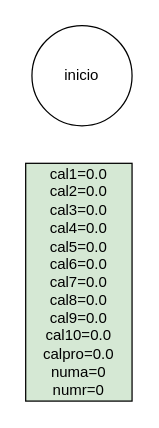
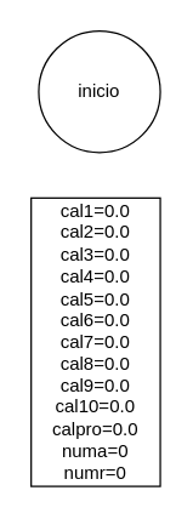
  <mxCell id="0" />
  <mxCell id="1" parent="0" />
  <mxCell id="2" value="inicio" style="ellipse;whiteSpace=wrap;html=1;aspect=fixed;" vertex="1" parent="1"><mxGeometry x="25" y="20" width="80" height="80" as="geometry" /></mxCell>
- <mxCell id="3" value="cal1=0.0&lt;br&gt;cal2=0.0&lt;br&gt;cal3=0.0&lt;br&gt;cal4=0.0&lt;br&gt;cal5=0.0&lt;br&gt;cal6=0.0&lt;br&gt;cal7=0.0&lt;br&gt;cal8=0.0&lt;br&gt;cal9=0.0&lt;br&gt;cal10=0.0&lt;br&gt;calpro=0.0&lt;br&gt;numa=0&lt;br&gt;numr=0" style="rounded=0;whiteSpace=wrap;html=1;fillColor=#d5e8d4;" vertex="1" parent="1"><mxGeometry x="20" y="130" width="85" height="190" as="geometry" /></mxCell>
+ <mxCell id="3" value="cal1=0.0&lt;br&gt;cal2=0.0&lt;br&gt;cal3=0.0&lt;br&gt;cal4=0.0&lt;br&gt;cal5=0.0&lt;br&gt;cal6=0.0&lt;br&gt;cal7=0.0&lt;br&gt;cal8=0.0&lt;br&gt;cal9=0.0&lt;br&gt;cal10=0.0&lt;br&gt;calpro=0.0&lt;br&gt;numa=0&lt;br&gt;numr=0" style="rounded=0;whiteSpace=wrap;html=1;" vertex="1" parent="1"><mxGeometry x="20" y="130" width="85" height="190" as="geometry" /></mxCell>
